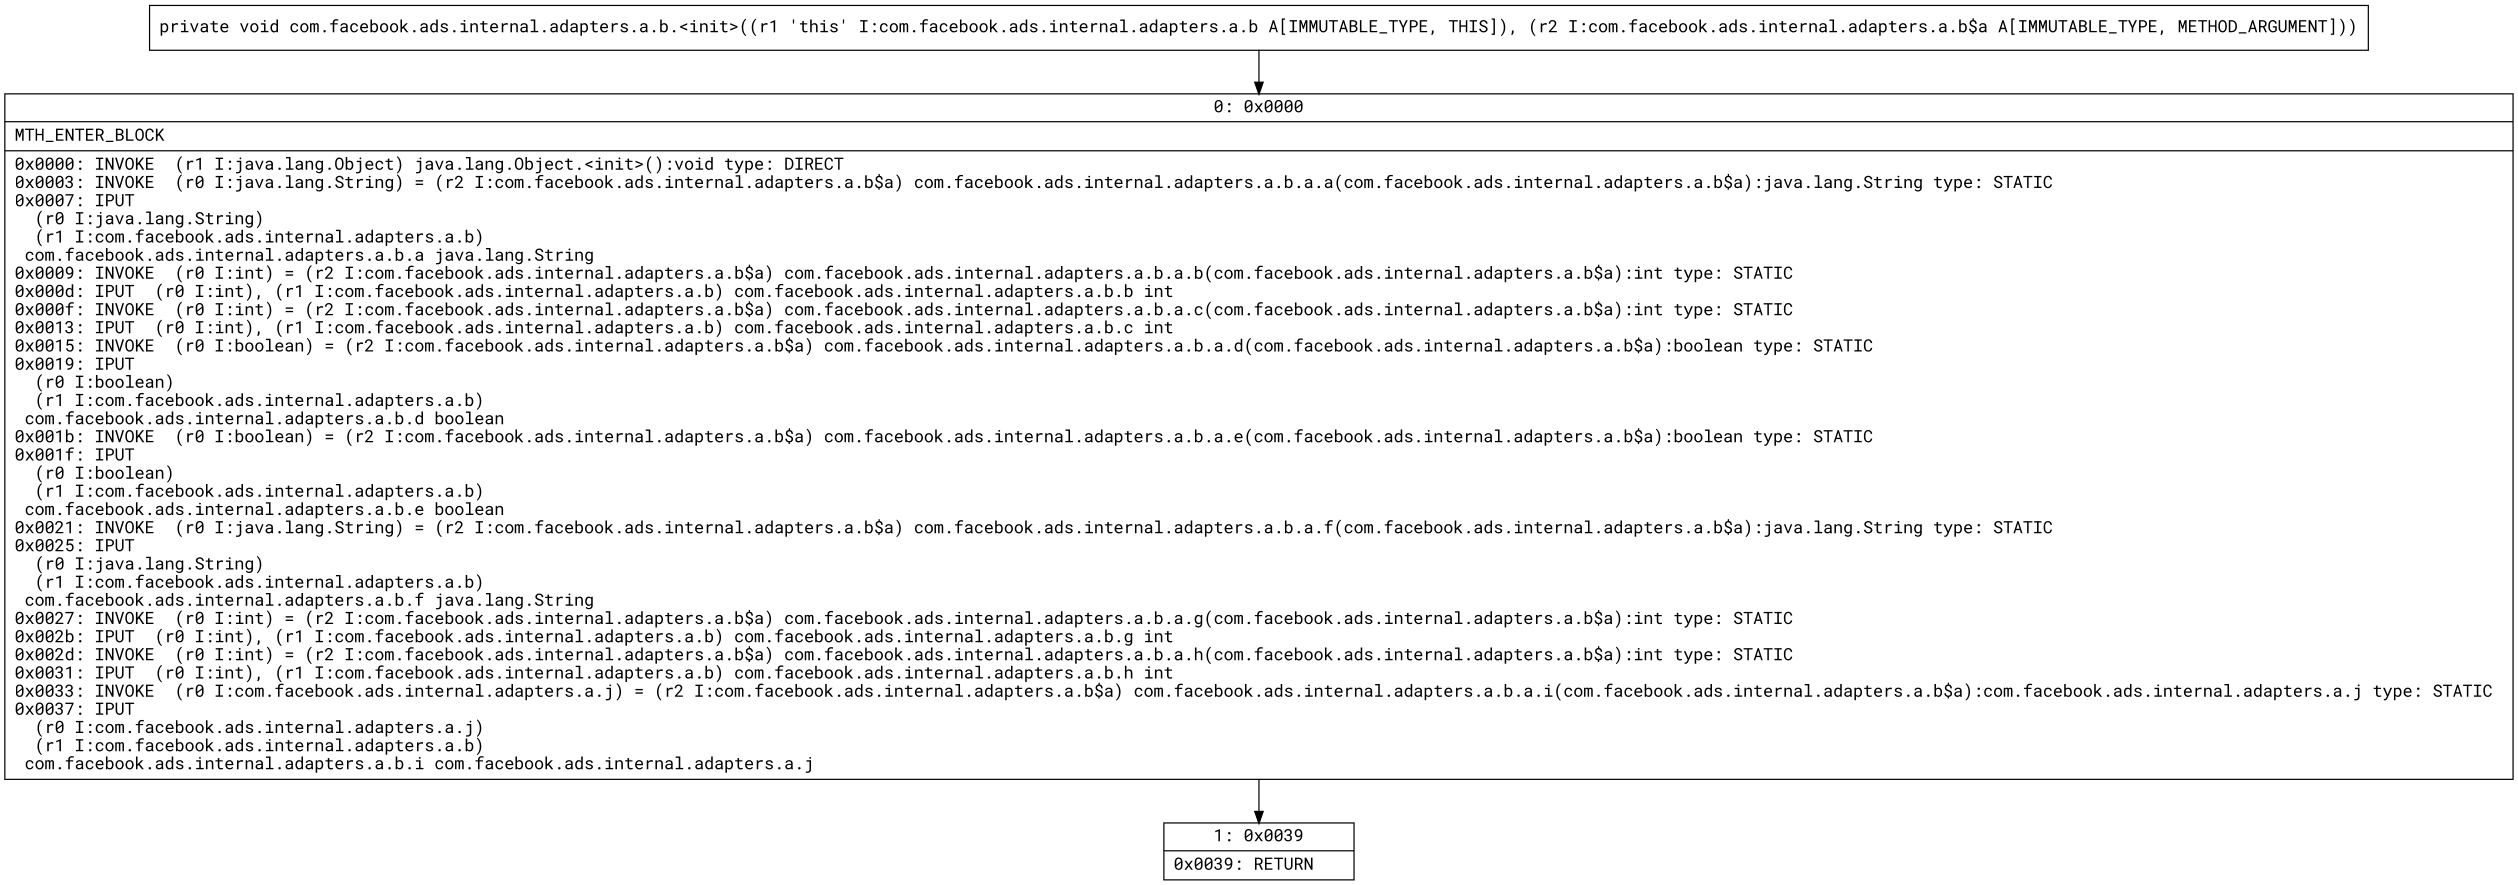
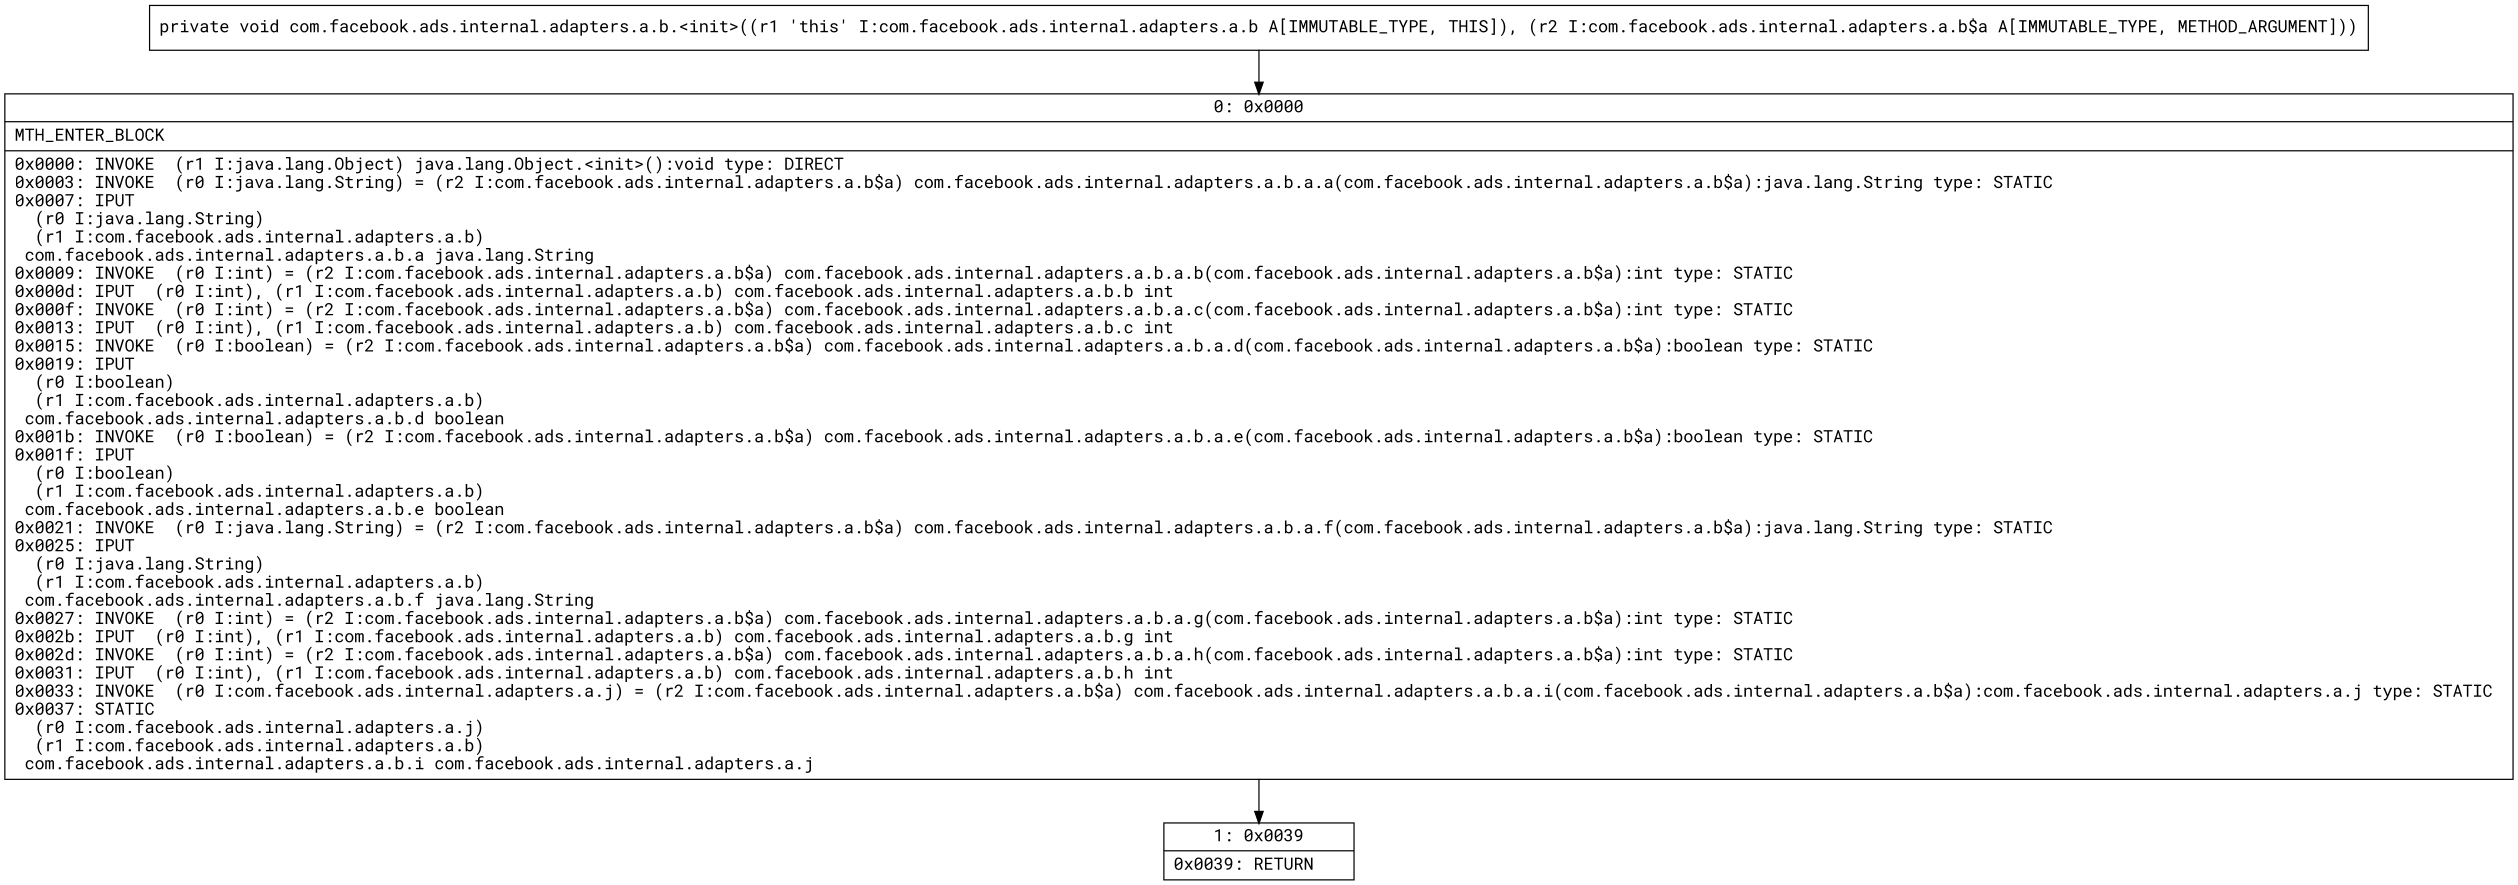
  digraph {
    fontname="Roboto Mono"
    node [shape=record fontname="Roboto Mono"]
    edge [fontname="Roboto Mono"]
-   n1 [label="{0\:\ 0x0000|MTH_ENTER_BLOCK\l|0x0000: INVOKE  (r1 I:java.lang.Object) java.lang.Object.\<init\>():void type: DIRECT \l0x0003: INVOKE  (r0 I:java.lang.String) = (r2 I:com.facebook.ads.internal.adapters.a.b$a) com.facebook.ads.internal.adapters.a.b.a.a(com.facebook.ads.internal.adapters.a.b$a):java.lang.String type: STATIC \l0x0007: IPUT  \l  (r0 I:java.lang.String)\l  (r1 I:com.facebook.ads.internal.adapters.a.b)\l com.facebook.ads.internal.adapters.a.b.a java.lang.String \l0x0009: INVOKE  (r0 I:int) = (r2 I:com.facebook.ads.internal.adapters.a.b$a) com.facebook.ads.internal.adapters.a.b.a.b(com.facebook.ads.internal.adapters.a.b$a):int type: STATIC \l0x000d: IPUT  (r0 I:int), (r1 I:com.facebook.ads.internal.adapters.a.b) com.facebook.ads.internal.adapters.a.b.b int \l0x000f: INVOKE  (r0 I:int) = (r2 I:com.facebook.ads.internal.adapters.a.b$a) com.facebook.ads.internal.adapters.a.b.a.c(com.facebook.ads.internal.adapters.a.b$a):int type: STATIC \l0x0013: IPUT  (r0 I:int), (r1 I:com.facebook.ads.internal.adapters.a.b) com.facebook.ads.internal.adapters.a.b.c int \l0x0015: INVOKE  (r0 I:boolean) = (r2 I:com.facebook.ads.internal.adapters.a.b$a) com.facebook.ads.internal.adapters.a.b.a.d(com.facebook.ads.internal.adapters.a.b$a):boolean type: STATIC \l0x0019: IPUT  \l  (r0 I:boolean)\l  (r1 I:com.facebook.ads.internal.adapters.a.b)\l com.facebook.ads.internal.adapters.a.b.d boolean \l0x001b: INVOKE  (r0 I:boolean) = (r2 I:com.facebook.ads.internal.adapters.a.b$a) com.facebook.ads.internal.adapters.a.b.a.e(com.facebook.ads.internal.adapters.a.b$a):boolean type: STATIC \l0x001f: IPUT  \l  (r0 I:boolean)\l  (r1 I:com.facebook.ads.internal.adapters.a.b)\l com.facebook.ads.internal.adapters.a.b.e boolean \l0x0021: INVOKE  (r0 I:java.lang.String) = (r2 I:com.facebook.ads.internal.adapters.a.b$a) com.facebook.ads.internal.adapters.a.b.a.f(com.facebook.ads.internal.adapters.a.b$a):java.lang.String type: STATIC \l0x0025: IPUT  \l  (r0 I:java.lang.String)\l  (r1 I:com.facebook.ads.internal.adapters.a.b)\l com.facebook.ads.internal.adapters.a.b.f java.lang.String \l0x0027: INVOKE  (r0 I:int) = (r2 I:com.facebook.ads.internal.adapters.a.b$a) com.facebook.ads.internal.adapters.a.b.a.g(com.facebook.ads.internal.adapters.a.b$a):int type: STATIC \l0x002b: IPUT  (r0 I:int), (r1 I:com.facebook.ads.internal.adapters.a.b) com.facebook.ads.internal.adapters.a.b.g int \l0x002d: INVOKE  (r0 I:int) = (r2 I:com.facebook.ads.internal.adapters.a.b$a) com.facebook.ads.internal.adapters.a.b.a.h(com.facebook.ads.internal.adapters.a.b$a):int type: STATIC \l0x0031: IPUT  (r0 I:int), (r1 I:com.facebook.ads.internal.adapters.a.b) com.facebook.ads.internal.adapters.a.b.h int \l0x0033: INVOKE  (r0 I:com.facebook.ads.internal.adapters.a.j) = (r2 I:com.facebook.ads.internal.adapters.a.b$a) com.facebook.ads.internal.adapters.a.b.a.i(com.facebook.ads.internal.adapters.a.b$a):com.facebook.ads.internal.adapters.a.j type: STATIC \l0x0037: IPUT  \l  (r0 I:com.facebook.ads.internal.adapters.a.j)\l  (r1 I:com.facebook.ads.internal.adapters.a.b)\l com.facebook.ads.internal.adapters.a.b.i com.facebook.ads.internal.adapters.a.j \l}"]
+   n1 [label="{0\:\ 0x0000|MTH_ENTER_BLOCK\l|0x0000: INVOKE  (r1 I:java.lang.Object) java.lang.Object.\<init\>():void type: DIRECT \l0x0003: INVOKE  (r0 I:java.lang.String) = (r2 I:com.facebook.ads.internal.adapters.a.b$a) com.facebook.ads.internal.adapters.a.b.a.a(com.facebook.ads.internal.adapters.a.b$a):java.lang.String type: STATIC \l0x0007: IPUT  \l  (r0 I:java.lang.String)\l  (r1 I:com.facebook.ads.internal.adapters.a.b)\l com.facebook.ads.internal.adapters.a.b.a java.lang.String \l0x0009: INVOKE  (r0 I:int) = (r2 I:com.facebook.ads.internal.adapters.a.b$a) com.facebook.ads.internal.adapters.a.b.a.b(com.facebook.ads.internal.adapters.a.b$a):int type: STATIC \l0x000d: IPUT  (r0 I:int), (r1 I:com.facebook.ads.internal.adapters.a.b) com.facebook.ads.internal.adapters.a.b.b int \l0x000f: INVOKE  (r0 I:int) = (r2 I:com.facebook.ads.internal.adapters.a.b$a) com.facebook.ads.internal.adapters.a.b.a.c(com.facebook.ads.internal.adapters.a.b$a):int type: STATIC \l0x0013: IPUT  (r0 I:int), (r1 I:com.facebook.ads.internal.adapters.a.b) com.facebook.ads.internal.adapters.a.b.c int \l0x0015: INVOKE  (r0 I:boolean) = (r2 I:com.facebook.ads.internal.adapters.a.b$a) com.facebook.ads.internal.adapters.a.b.a.d(com.facebook.ads.internal.adapters.a.b$a):boolean type: STATIC \l0x0019: IPUT  \l  (r0 I:boolean)\l  (r1 I:com.facebook.ads.internal.adapters.a.b)\l com.facebook.ads.internal.adapters.a.b.d boolean \l0x001b: INVOKE  (r0 I:boolean) = (r2 I:com.facebook.ads.internal.adapters.a.b$a) com.facebook.ads.internal.adapters.a.b.a.e(com.facebook.ads.internal.adapters.a.b$a):boolean type: STATIC \l0x001f: IPUT  \l  (r0 I:boolean)\l  (r1 I:com.facebook.ads.internal.adapters.a.b)\l com.facebook.ads.internal.adapters.a.b.e boolean \l0x0021: INVOKE  (r0 I:java.lang.String) = (r2 I:com.facebook.ads.internal.adapters.a.b$a) com.facebook.ads.internal.adapters.a.b.a.f(com.facebook.ads.internal.adapters.a.b$a):java.lang.String type: STATIC \l0x0025: IPUT  \l  (r0 I:java.lang.String)\l  (r1 I:com.facebook.ads.internal.adapters.a.b)\l com.facebook.ads.internal.adapters.a.b.f java.lang.String \l0x0027: INVOKE  (r0 I:int) = (r2 I:com.facebook.ads.internal.adapters.a.b$a) com.facebook.ads.internal.adapters.a.b.a.g(com.facebook.ads.internal.adapters.a.b$a):int type: STATIC \l0x002b: IPUT  (r0 I:int), (r1 I:com.facebook.ads.internal.adapters.a.b) com.facebook.ads.internal.adapters.a.b.g int \l0x002d: INVOKE  (r0 I:int) = (r2 I:com.facebook.ads.internal.adapters.a.b$a) com.facebook.ads.internal.adapters.a.b.a.h(com.facebook.ads.internal.adapters.a.b$a):int type: STATIC \l0x0031: IPUT  (r0 I:int), (r1 I:com.facebook.ads.internal.adapters.a.b) com.facebook.ads.internal.adapters.a.b.h int \l0x0033: INVOKE  (r0 I:com.facebook.ads.internal.adapters.a.j) = (r2 I:com.facebook.ads.internal.adapters.a.b$a) com.facebook.ads.internal.adapters.a.b.a.i(com.facebook.ads.internal.adapters.a.b$a):com.facebook.ads.internal.adapters.a.j type: STATIC \l0x0037: STATIC  \l  (r0 I:com.facebook.ads.internal.adapters.a.j)\l  (r1 I:com.facebook.ads.internal.adapters.a.b)\l com.facebook.ads.internal.adapters.a.b.i com.facebook.ads.internal.adapters.a.j \l}"]
    n2 [label="{1\:\ 0x0039|0x0039: RETURN   \l}"]
    n3 [label="{private void com.facebook.ads.internal.adapters.a.b.\<init\>((r1 'this' I:com.facebook.ads.internal.adapters.a.b A[IMMUTABLE_TYPE, THIS]), (r2 I:com.facebook.ads.internal.adapters.a.b$a A[IMMUTABLE_TYPE, METHOD_ARGUMENT])) }"]
    n1 -> n2
    n3 -> n1
  }
